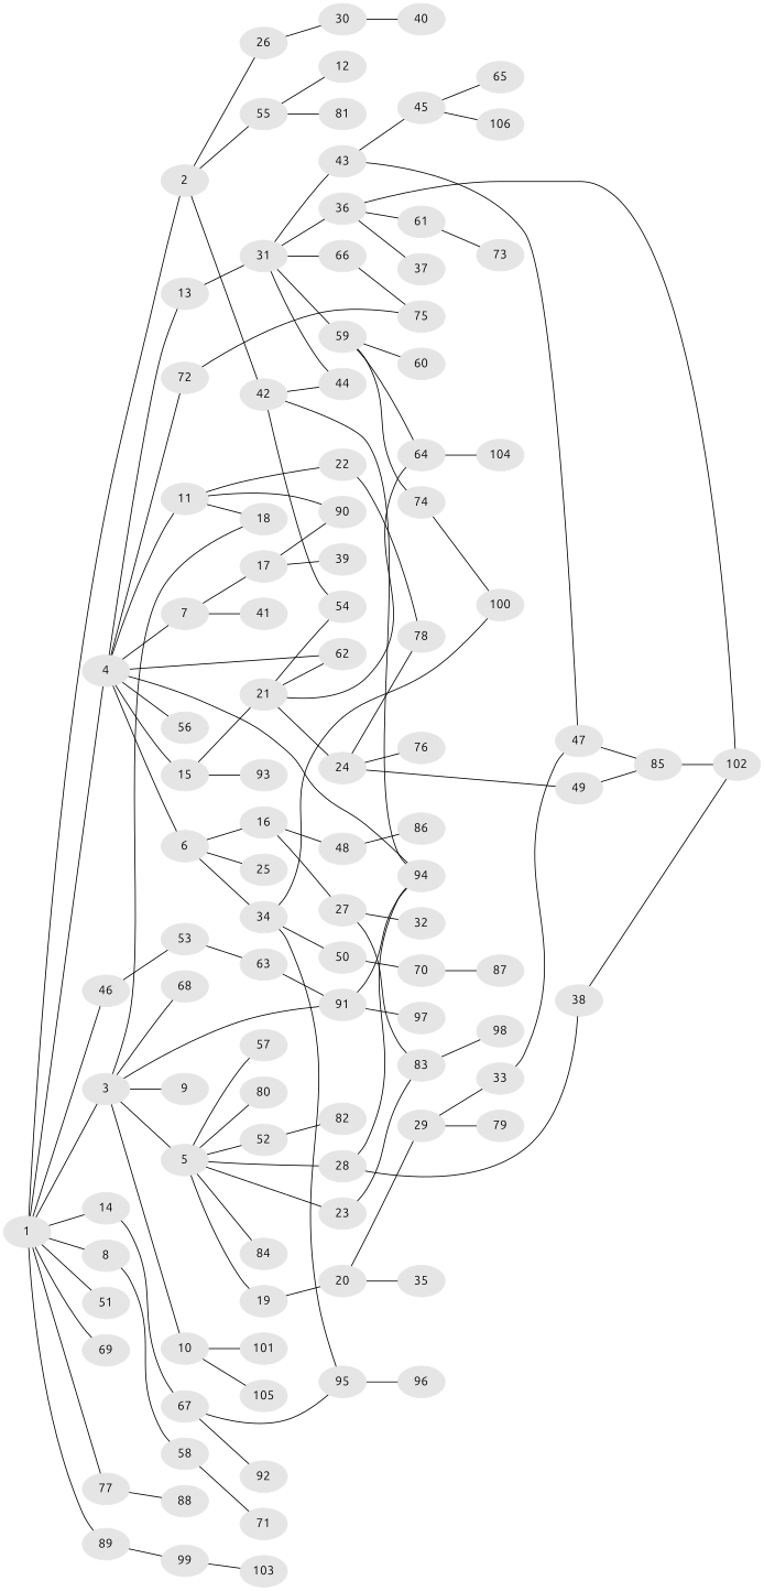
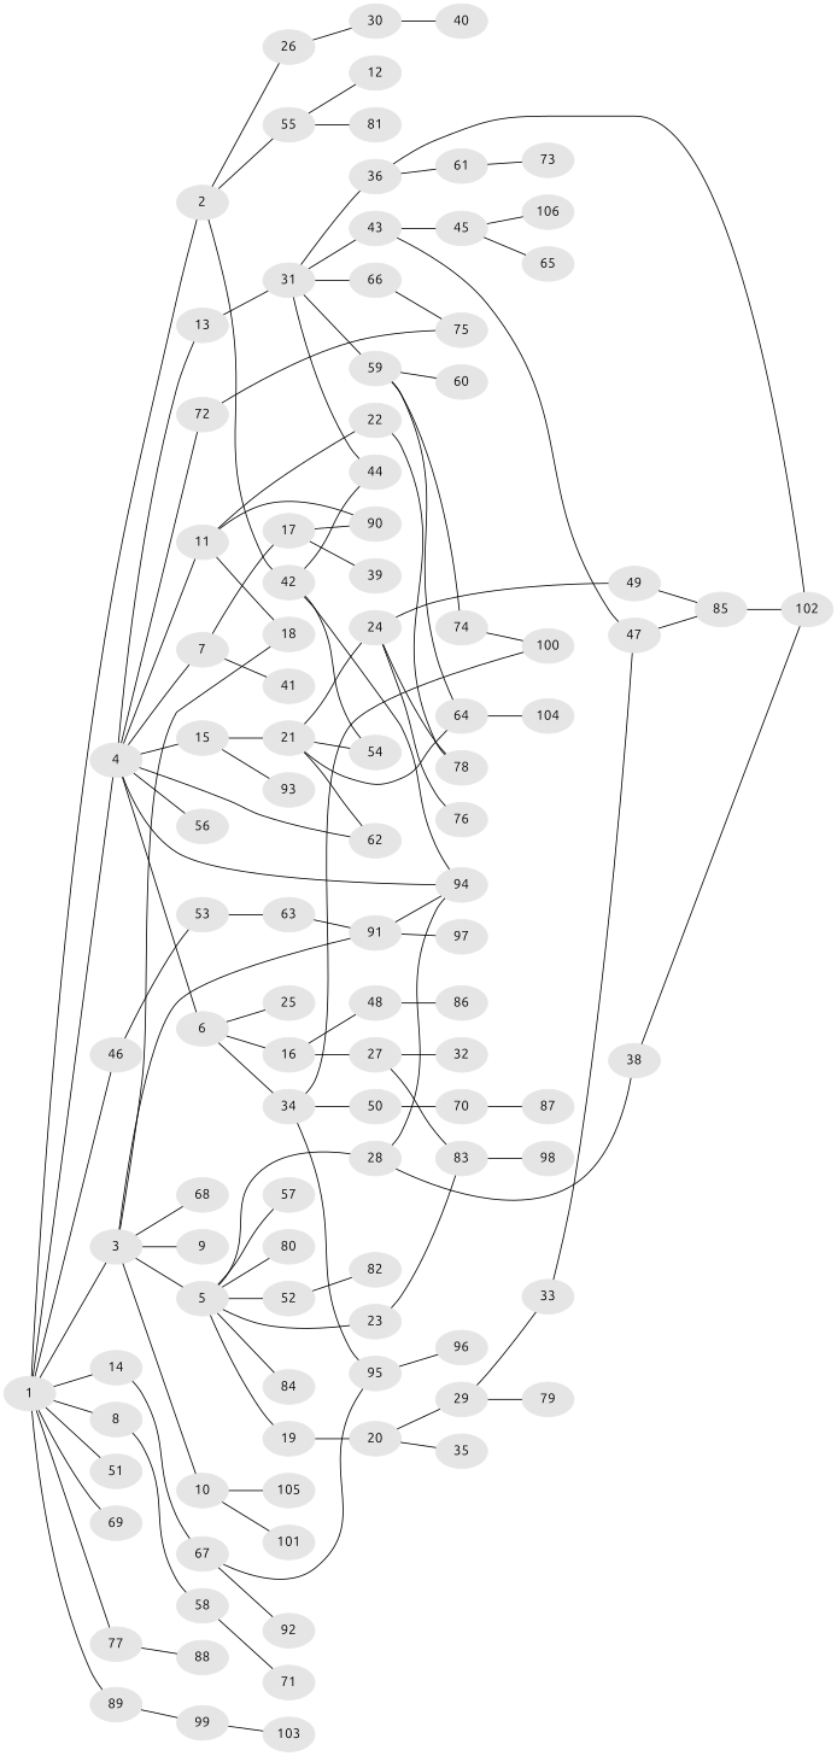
  graph {
    fontname=Ubuntu
    rankdir=LR
    node [color=gray90 fontname=Ubuntu style=filled]
    edge [fontname=Ubuntu]
    1
    2
    3
    4
    8
    14
    46
    51
    69
    77
    89
    26
    42
    55
    5
    9
    10
    18
    68
    91
    6
    7
    11
    13
    15
    56
    62
    72
    94
    58
    67
    53
    88
    99
    30
    54
    44
    12
    81
    19
    23
    28
    52
    57
    80
    84
    101
    105
    97
    16
    25
    34
    17
    41
    22
    90
    31
    21
    93
    75
    20
    83
    38
    82
    27
    48
    50
    95
    100
    39
    71
    78
    36
    43
    59
    66
    92
    24
    64
    32
    86
    29
    35
    33
    79
    49
    76
    104
    98
    85
    40
    102
    47
-   37
    61
    45
    60
    74
    70
    96
    73
    65
    106
    63
    87
    103
    1 -- 2
    1 -- 3
    1 -- 4
    1 -- 8
    1 -- 14
    1 -- 46
    1 -- 51
    1 -- 69
    1 -- 77
    1 -- 89
    2 -- 26
    2 -- 42
    2 -- 55
    3 -- 5
    3 -- 9
    3 -- 10
    3 -- 18
    3 -- 68
    3 -- 91
    4 -- 6
    4 -- 7
    4 -- 11
    4 -- 13
    4 -- 15
    4 -- 56
    4 -- 62
    4 -- 72
    4 -- 94
    8 -- 58
    14 -- 67
    46 -- 53
    77 -- 88
    89 -- 99
    26 -- 30
    42 -- 94
    42 -- 54
    42 -- 44
    55 -- 12
    55 -- 81
    5 -- 19
    5 -- 23
    5 -- 28
    5 -- 52
    5 -- 57
    5 -- 80
    5 -- 84
    10 -- 101
    10 -- 105
    91 -- 94
    91 -- 97
    6 -- 16
    6 -- 25
    6 -- 34
    7 -- 17
    7 -- 41
    11 -- 18
    11 -- 22
    11 -- 90
    13 -- 31
    15 -- 21
    15 -- 93
    72 -- 75
    58 -- 71
    67 -- 95
    67 -- 92
    53 -- 63
    99 -- 103
    30 -- 40
    19 -- 20
    23 -- 83
    28 -- 94
    28 -- 38
    52 -- 82
    16 -- 27
    16 -- 48
    34 -- 50
    34 -- 95
    34 -- 100
    17 -- 90
    17 -- 39
    22 -- 78
    31 -- 44
    31 -- 36
    31 -- 43
    31 -- 59
    31 -- 66
    21 -- 62
    21 -- 54
    21 -- 24
    21 -- 64
    20 -- 29
    20 -- 35
    83 -- 98
    38 -- 102
    27 -- 83
    27 -- 32
    48 -- 86
    50 -- 70
    95 -- 96
    36 -- 102
-   36 -- 37
    36 -- 61
    43 -- 47
    43 -- 45
    59 -- 64
    59 -- 60
    59 -- 74
    66 -- 75
    24 -- 78
    24 -- 49
    24 -- 76
    64 -- 104
    29 -- 33
    29 -- 79
    33 -- 47
    49 -- 85
    85 -- 102
    47 -- 85
    61 -- 73
    45 -- 65
    45 -- 106
    74 -- 100
    70 -- 87
    63 -- 91
  }
